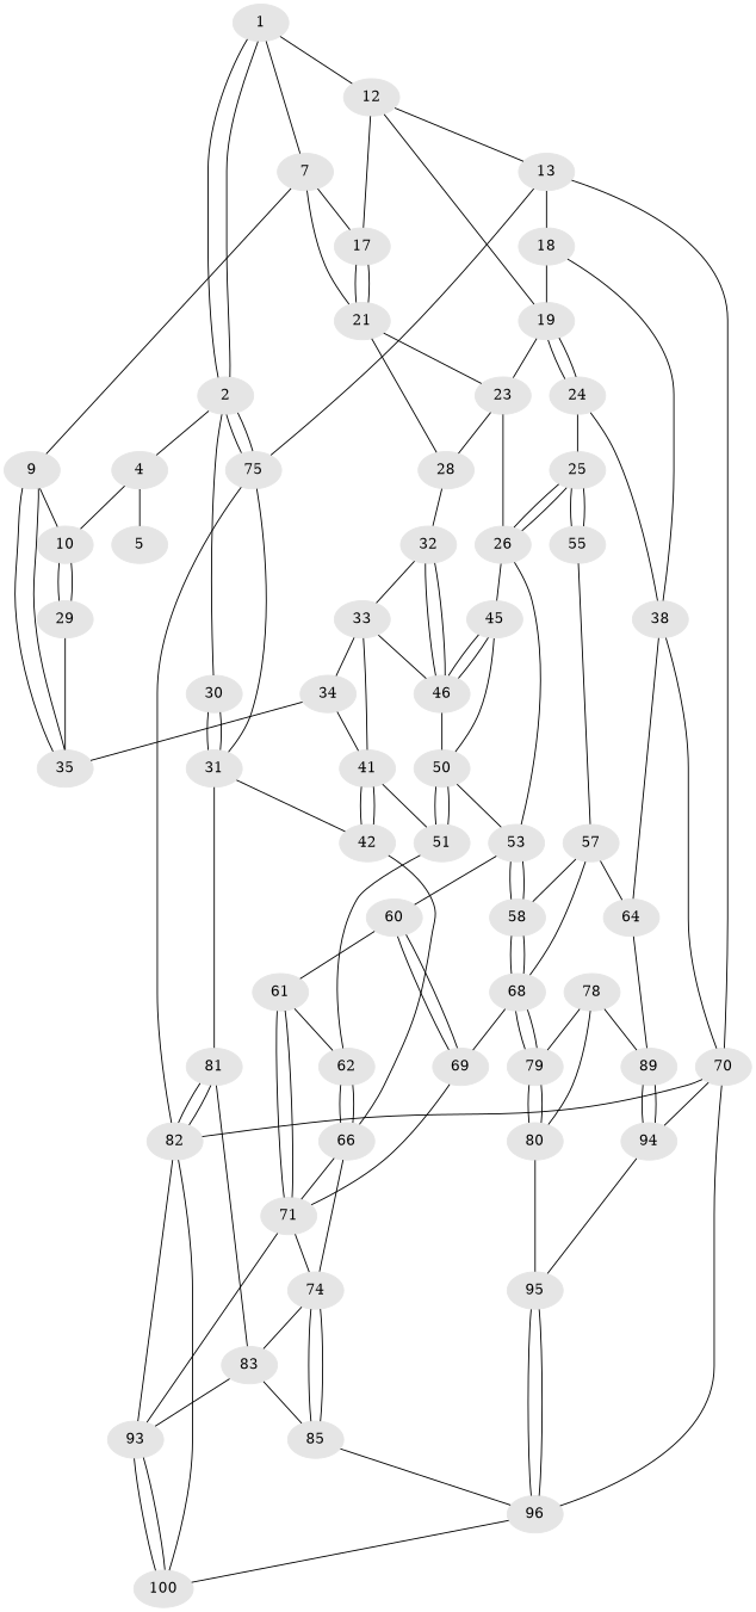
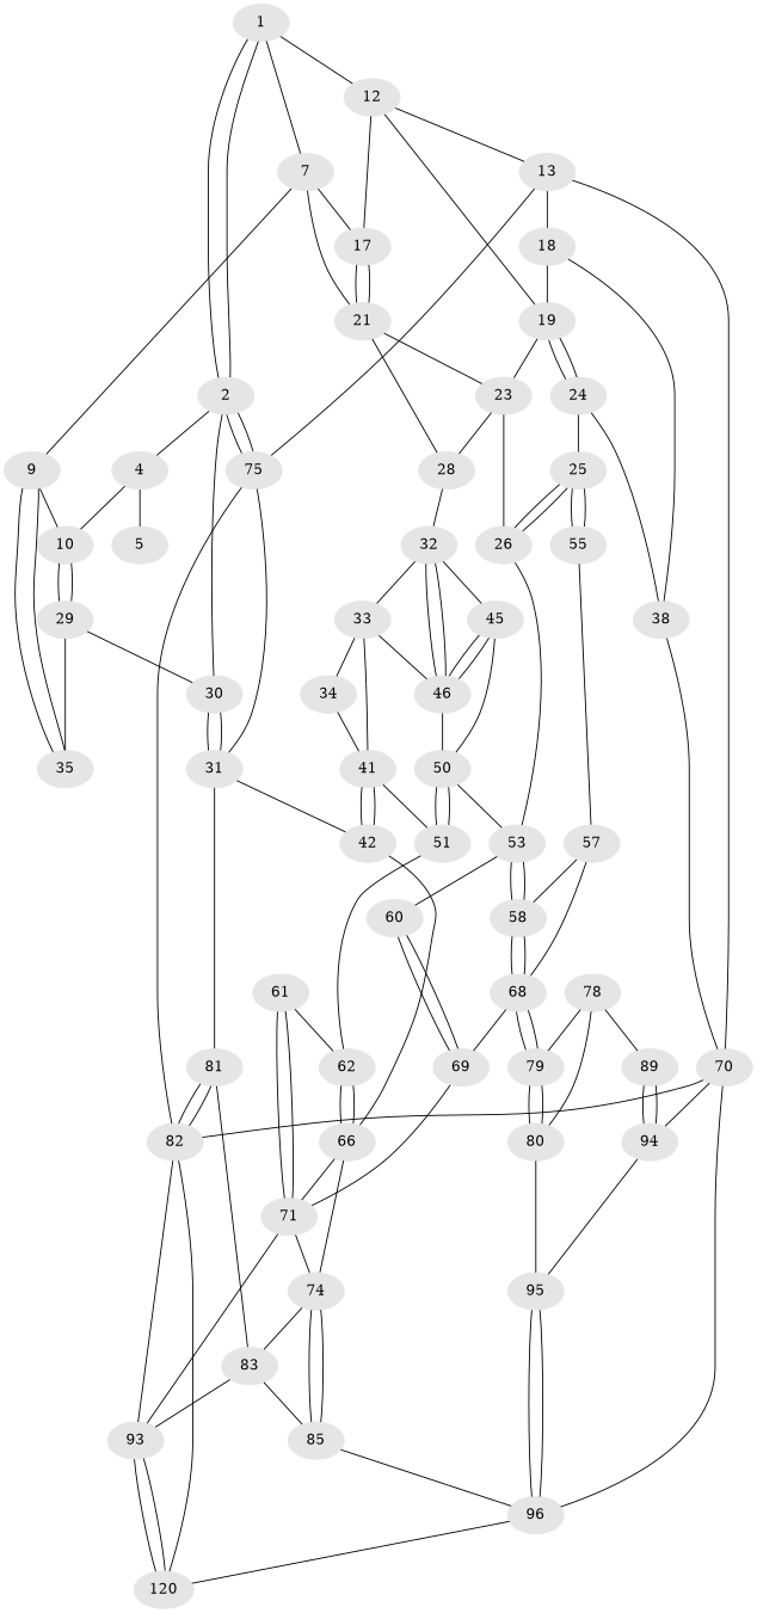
  graph {
    node [color=gray90 style=filled]
    1 [super="+6"]
    2 [super="+3"]
    7 [super="+8"]
    12 [super="+16"]
    4 [super="+11"]
    n6 [label=75]
    30
    9
    17
    21 [super="+22"]
    13 [super="+14"]
    19 [super="+20"]
    5
    10
    31 [super="+43"]
    82 [super="+99"]
    29
    35 [super="+37"]
    23 [super="+27"]
    28
    18 [super="+36"]
    70 [super="+91"]
    24 [super="+39"]
    38 [super="+63"]
    n25 [label=94 super="+98"]
    96 [super="+97"]
    42
    81
    93 [super="+94"]
-   100
-   64 [super="+76"]
+   100 [label=120]
    26 [super="+44"]
    25
    32
    45
    53 [super="+54"]
    55 [super="+56"]
    57 [super="+77"]
    46 [super="+49"]
    50 [super="+52"]
    58
    60
    33 [super="+47"]
    66 [super="+67"]
    83 [super="+84"]
    34 [super="+40"]
    41 [super="+48"]
    51
    89 [super="+90"]
    62
    71 [super="+73"]
    74 [super="+75"]
    68
    61
    69 [super="+72"]
    78 [super="+87"]
    79
    80 [super="+88"]
    85 [super="+86"]
    95
    1 -- 2
    1 -- 2
    1 -- 7
    1 -- 12
    2 -- 4
    2 -- n6
    2 -- n6
    2 -- 30
    7 -- 9
    7 -- 17
    7 -- 21
    12 -- 17
    12 -- 13
    12 -- 19
    4 -- 5 [weight=2]
    4 -- 10
    n6 -- 31
    n6 -- 82
    30 -- 31
    30 -- 31
    9 -- 10
    9 -- 35
    9 -- 35
    17 -- 21
    17 -- 21
    21 -- 23
    21 -- 28
    13 -- n6
    13 -- 18 [weight=2]
    13 -- 70
    19 -- 23
    19 -- 24
    19 -- 24
    10 -- 29
    10 -- 29
    31 -- 42
    31 -- 81
    82 -- 93
    82 -- 100
+   29 -- 30
    29 -- 35
    23 -- 28
    23 -- 26
    28 -- 32
    18 -- 19
    18 -- 38
    70 -- 82
    70 -- n25
    70 -- 96
    24 -- 38
    24 -- 25
    38 -- 70
-   38 -- 64
    n25 -- 95
    96 -- 100
    42 -- 66
    81 -- 82
    81 -- 82
    81 -- 83
    93 -- 100
    93 -- 100
-   64 -- 89
-   26 -- 45
+   32 -- 45
    26 -- 53
    25 -- 26
    25 -- 26
    25 -- 55
    25 -- 55
    32 -- 46
    32 -- 46
    32 -- 33
    45 -- 46
    45 -- 46
    45 -- 50
    53 -- 58
    53 -- 58
    53 -- 60
    55 -- 57
-   57 -- 64
    57 -- 58
    57 -- 68
    46 -- 50
    50 -- 53
    50 -- 51
    50 -- 51
    58 -- 68
    58 -- 68
-   60 -- 61
    60 -- 69
    60 -- 69
    33 -- 46
    33 -- 34
    33 -- 41
    66 -- 71
    66 -- 74
    83 -- 93
    83 -- 85
-   34 -- 35 [weight=2]
    34 -- 41
    41 -- 42
    41 -- 42
    41 -- 51
    51 -- 62
    89 -- n25 [weight=2]
    89 -- n25
    62 -- 66
    62 -- 66
    71 -- 93
    71 -- 74
    74 -- 83
    74 -- 85
    74 -- 85
    68 -- 69
    68 -- 79
    68 -- 79
    61 -- 62
    61 -- 71
    61 -- 71
    69 -- 71
    78 -- 89
    78 -- 79
    78 -- 80
    79 -- 80
    79 -- 80
    80 -- 95
    85 -- 96
    95 -- 96
    95 -- 96
  }
